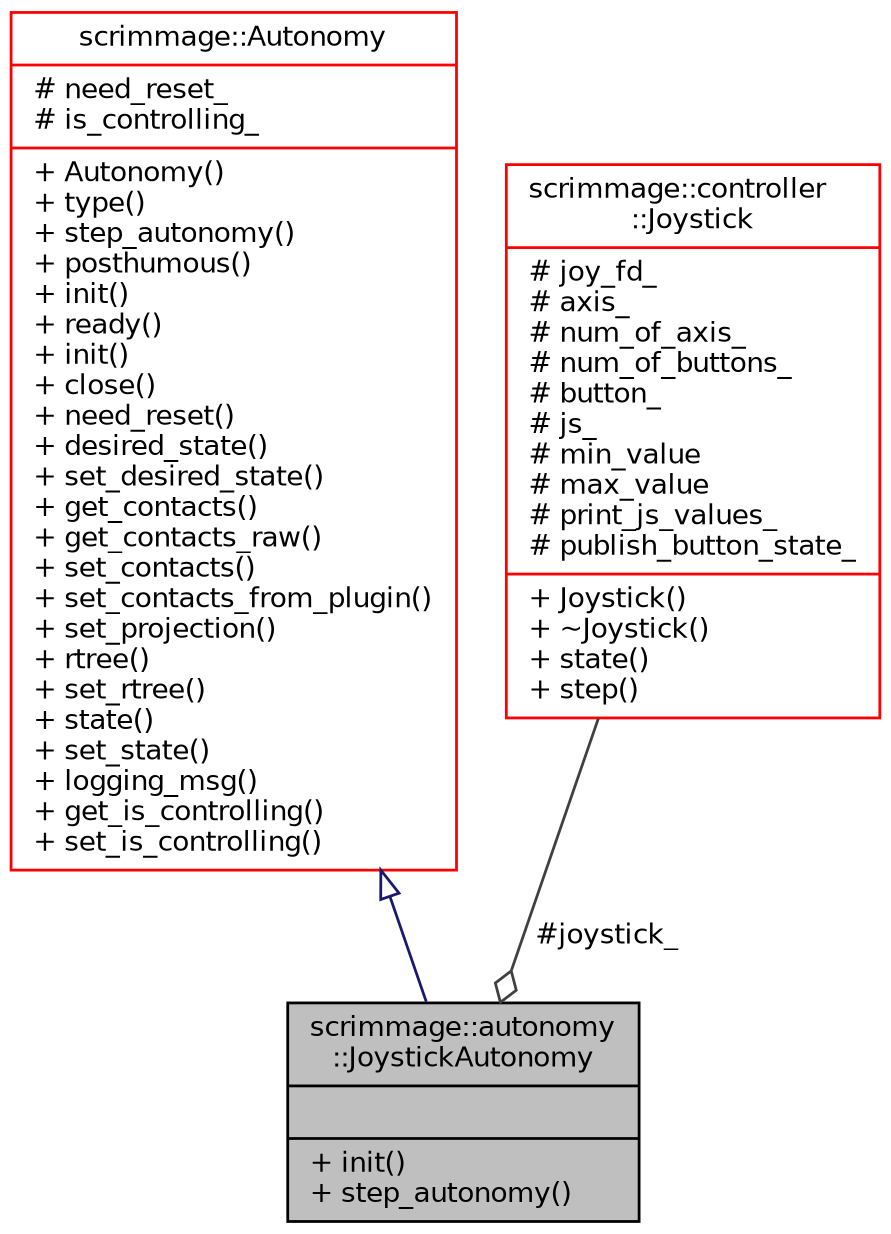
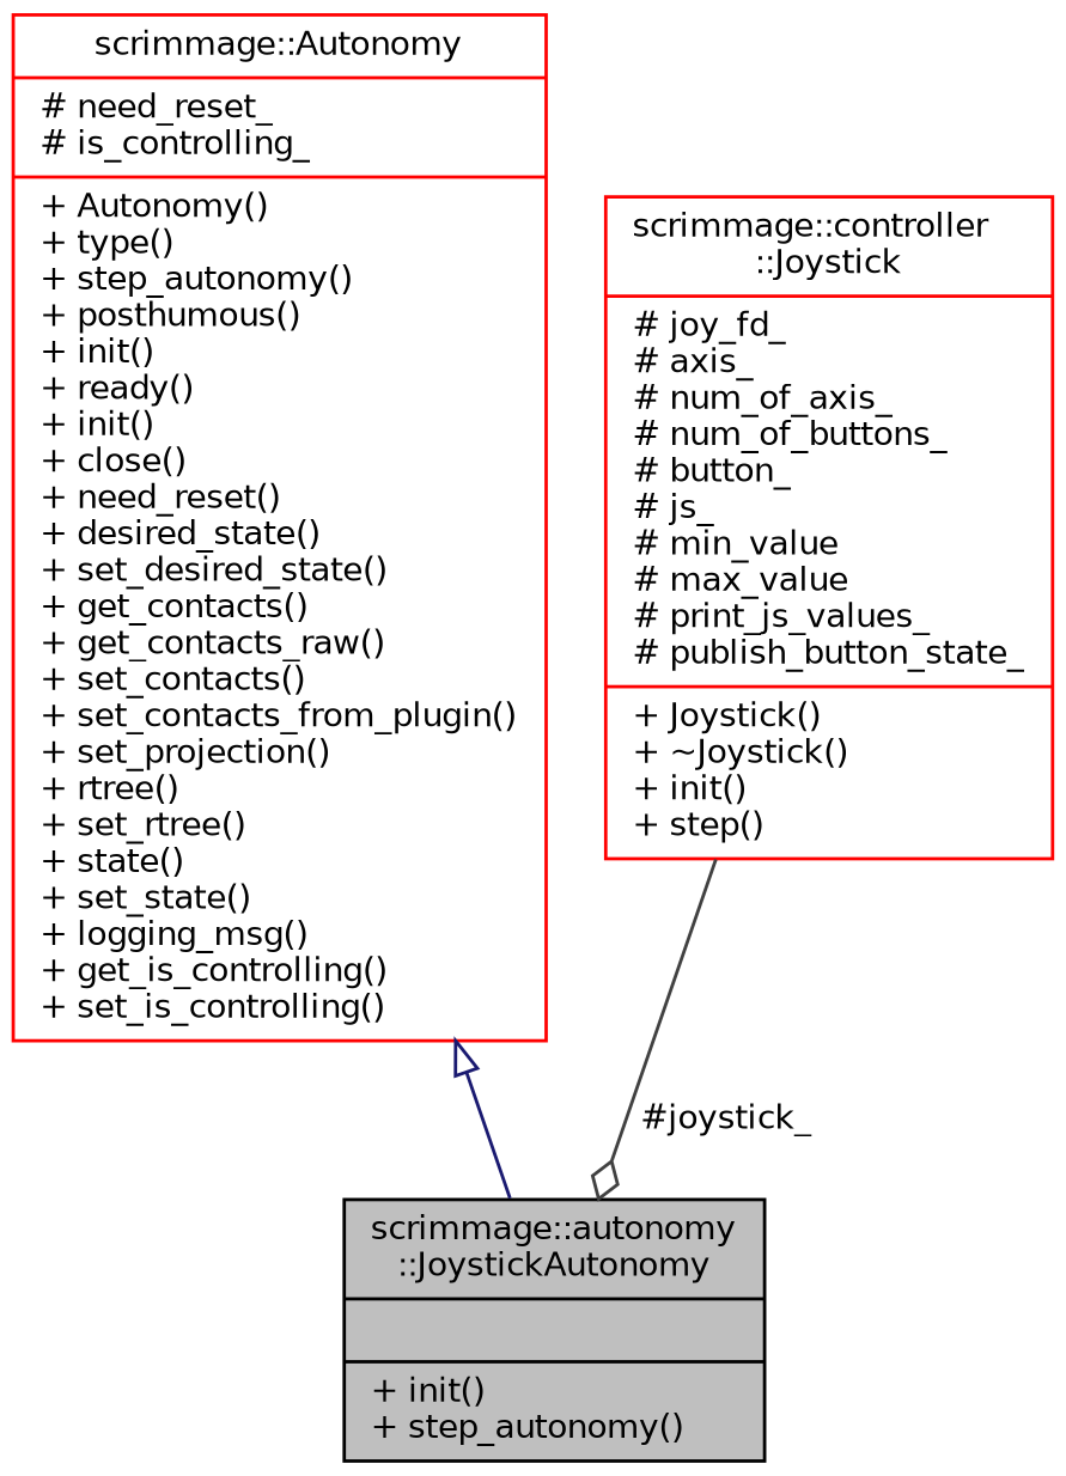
  digraph {
    node [color=red fillcolor=white fontname=Helvetica fontsize=10 shape=record style=filled]
    edge [fontname=Helvetica fontsize=10 labelfontname=Helvetica labelfontsize=10 style=solid]
    n1 [color=black fillcolor=grey75 fontcolor=black height=0.2 label="{scrimmage::autonomy\l::JoystickAutonomy\n||+ init()\l+ step_autonomy()\l}" width=0.4]
    n2 [height=0.2 label="{scrimmage::Autonomy\n|# need_reset_\l# is_controlling_\l|+ Autonomy()\l+ type()\l+ step_autonomy()\l+ posthumous()\l+ init()\l+ ready()\l+ init()\l+ close()\l+ need_reset()\l+ desired_state()\l+ set_desired_state()\l+ get_contacts()\l+ get_contacts_raw()\l+ set_contacts()\l+ set_contacts_from_plugin()\l+ set_projection()\l+ rtree()\l+ set_rtree()\l+ state()\l+ set_state()\l+ logging_msg()\l+ get_is_controlling()\l+ set_is_controlling()\l}" width=0.4]
-   n3 [height=0.2 label="{scrimmage::controller\l::Joystick\n|# joy_fd_\l# axis_\l# num_of_axis_\l# num_of_buttons_\l# button_\l# js_\l# min_value\l# max_value\l# print_js_values_\l# publish_button_state_\l|+ Joystick()\l+ ~Joystick()\l+ state()\l+ step()\l}" width=0.4]
+   n3 [height=0.2 label="{scrimmage::controller\l::Joystick\n|# joy_fd_\l# axis_\l# num_of_axis_\l# num_of_buttons_\l# button_\l# js_\l# min_value\l# max_value\l# print_js_values_\l# publish_button_state_\l|+ Joystick()\l+ ~Joystick()\l+ init()\l+ step()\l}" width=0.4]
    n2 -> n1 [arrowtail=onormal color=midnightblue dir=back]
    n3 -> n1 [arrowhead=odiamond color=grey25 label=" #joystick_"]
  }
